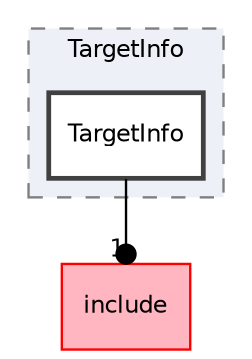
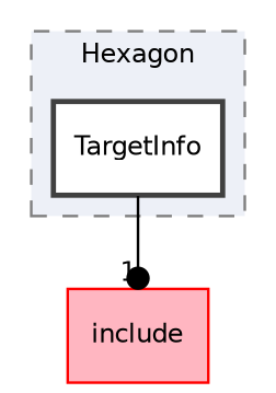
  digraph {
    compound=true
    node [fontname=Helvetica fontsize=10 shape=box]
    n1 [color=grey25 fillcolor=white label=TargetInfo style="filled,bold,"]
    n2 [color=red fillcolor=lightpink label=include style=filled]
    subgraph cluster_1 {
      bgcolor="#edf0f7"
      fontname=Helvetica
      fontsize=10
-     label=TargetInfo
+     label=Hexagon
      pencolor=grey50
      style="filled,dashed,"
      n1
    }
    n1 -> n2 [fontname=Helvetica fontsize=10 headlabel=1 labeldistance=1.5 labelfontname=Helvetica labelfontsize=10 arrowhead=dot]
  }
